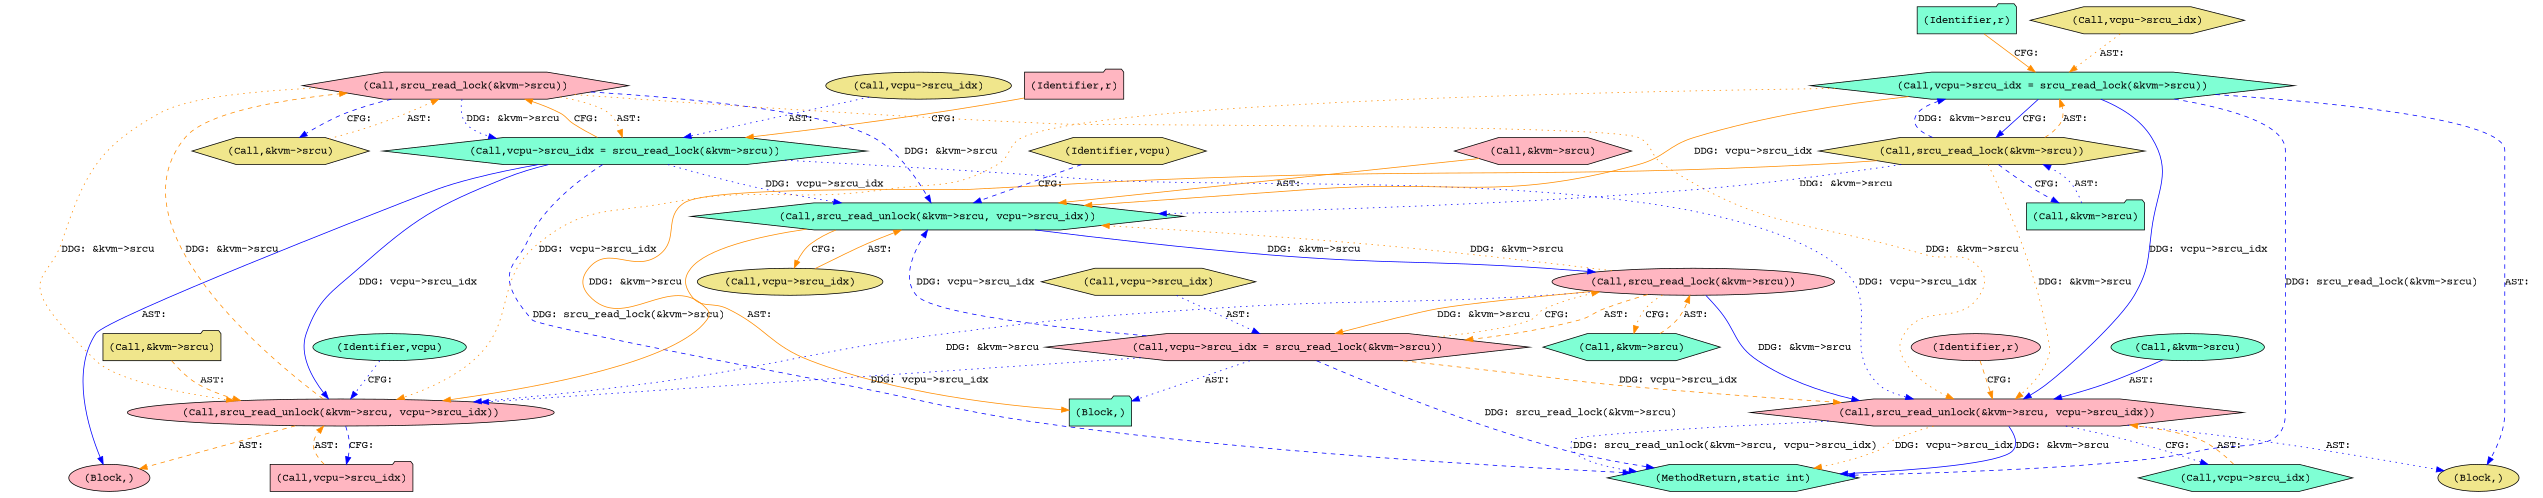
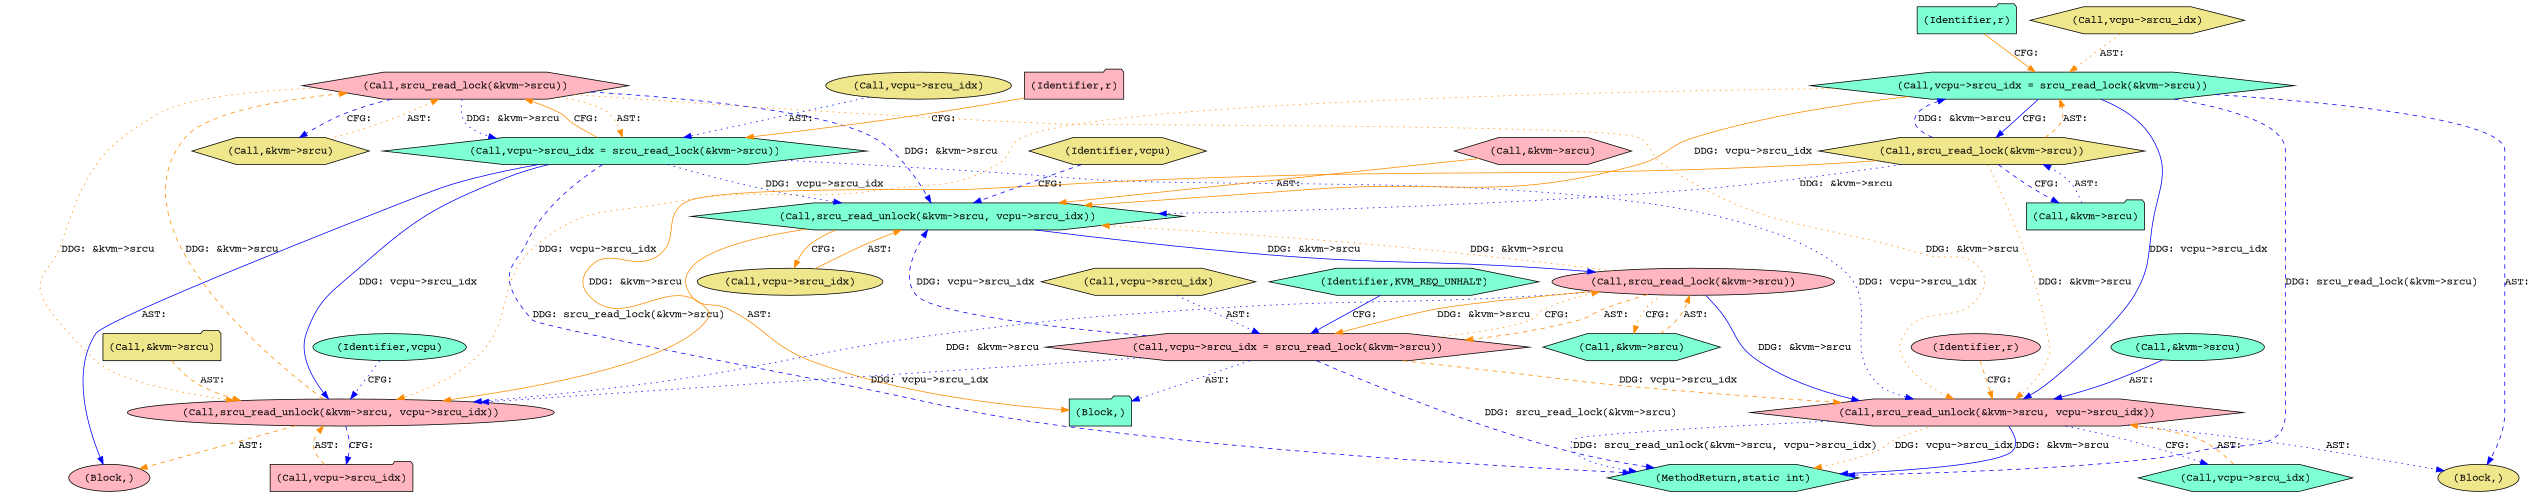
  digraph {
    fontname="Courier Prime"
    node [style=filled fillcolor=aquamarine shape=hexagon fontname="Courier Prime"]
    edge [color=blue style=dotted fontname="Courier Prime"]
    n1 [label="(Call,srcu_read_lock(&kvm->srcu))" fillcolor=lightpink]
    n2 [label="(Call,srcu_read_unlock(&kvm->srcu, vcpu->srcu_idx))" fillcolor=lightpink shape=ellipse]
    n3 [label="(Call,srcu_read_unlock(&kvm->srcu, vcpu->srcu_idx))"]
    n4 [label="(Call,vcpu->srcu_idx = srcu_read_lock(&kvm->srcu))"]
    n5 [label="(Call,srcu_read_unlock(&kvm->srcu, vcpu->srcu_idx))" fillcolor=lightpink]
    n6 [label="(Call,&kvm->srcu)" fillcolor=khaki]
    n7 [label="(Call,vcpu->srcu_idx)" fillcolor=lightpink shape=folder]
    n8 [label="(Block,)" fillcolor=lightpink shape=ellipse]
    n9 [label="(Call,srcu_read_lock(&kvm->srcu))" fillcolor=khaki]
    n10 [label="(Call,vcpu->srcu_idx = srcu_read_lock(&kvm->srcu))"]
    n11 [label="(Call,&kvm->srcu)" shape=folder]
    n12 [label="(Call,srcu_read_lock(&kvm->srcu))" fillcolor=lightpink shape=ellipse]
    n13 [label="(Call,vcpu->srcu_idx = srcu_read_lock(&kvm->srcu))" fillcolor=lightpink]
    n14 [label="(Call,&kvm->srcu)"]
    n15 [label="(Block,)" shape=folder]
    n16 [label="(Call,vcpu->srcu_idx)" fillcolor=khaki shape=ellipse]
    n17 [label="(MethodReturn,static int)"]
    n18 [label="(Block,)" fillcolor=khaki shape=ellipse]
    n19 [label="(Call,vcpu->srcu_idx)"]
    n20 [label="(Call,vcpu->srcu_idx)" fillcolor=khaki]
    n21 [label="(Identifier,vcpu)" fillcolor=khaki]
    n22 [label="(Call,&kvm->srcu)" shape=ellipse]
    n23 [label="(Identifier,vcpu)" shape=ellipse]
    n24 [label="(Call,vcpu->srcu_idx)" fillcolor=khaki shape=ellipse]
    n25 [label="(Identifier,r)" fillcolor=lightpink shape=ellipse]
    n26 [label="(Call,&kvm->srcu)" fillcolor=lightpink]
    n27 [label="(Identifier,r)" fillcolor=lightpink shape=folder]
    n28 [label="(Identifier,r)" shape=folder]
    n29 [label="(Call,&kvm->srcu)" fillcolor=khaki shape=folder]
+   n30 [label="(Identifier,KVM_REQ_UNHALT)"]
    n31 [label="(Call,vcpu->srcu_idx)" fillcolor=khaki]
    n1 -> n2 [label="DDG: &kvm->srcu" color=darkorange]
    n1 -> n3 [label="DDG: &kvm->srcu" style=dashed]
    n1 -> n4 [label="AST: " color=darkorange]
    n1 -> n4 [label="DDG: &kvm->srcu"]
    n1 -> n5 [label="DDG: &kvm->srcu" color=darkorange]
    n1 -> n6 [label="CFG: " style=dashed]
    n2 -> n1 [label="DDG: &kvm->srcu" color=darkorange style=dashed]
    n2 -> n7 [label="CFG: " style=dashed]
    n2 -> n8 [label="AST: " color=darkorange style=dashed]
    n3 -> n12 [label="DDG: &kvm->srcu" style=solid]
    n3 -> n15 [label="AST: " color=darkorange style=solid]
    n3 -> n16 [label="CFG: " color=darkorange style=solid]
    n4 -> n1 [label="CFG: " color=darkorange style=solid]
    n4 -> n2 [label="DDG: vcpu->srcu_idx" style=solid]
    n4 -> n3 [label="DDG: vcpu->srcu_idx"]
    n4 -> n5 [label="DDG: vcpu->srcu_idx"]
    n4 -> n8 [label="AST: " style=solid]
    n4 -> n17 [label="DDG: srcu_read_lock(&kvm->srcu)" style=dashed]
    n5 -> n17 [label="DDG: srcu_read_unlock(&kvm->srcu, vcpu->srcu_idx)"]
    n5 -> n17 [label="DDG: vcpu->srcu_idx" color=darkorange]
    n5 -> n17 [label="DDG: &kvm->srcu" style=solid]
    n5 -> n18 [label="AST: "]
    n5 -> n19 [label="CFG: "]
    n6 -> n1 [label="AST: " color=darkorange]
    n7 -> n2 [label="AST: " color=darkorange style=dashed]
    n9 -> n2 [label="DDG: &kvm->srcu" color=darkorange style=solid]
    n9 -> n3 [label="DDG: &kvm->srcu"]
    n9 -> n5 [label="DDG: &kvm->srcu" color=darkorange]
    n9 -> n10 [label="AST: " color=darkorange style=dashed]
    n9 -> n10 [label="DDG: &kvm->srcu" style=dashed]
    n9 -> n11 [label="CFG: " style=dashed]
    n10 -> n2 [label="DDG: vcpu->srcu_idx" color=darkorange]
    n10 -> n3 [label="DDG: vcpu->srcu_idx" color=darkorange style=solid]
    n10 -> n5 [label="DDG: vcpu->srcu_idx" style=solid]
    n10 -> n9 [label="CFG: " style=solid]
    n10 -> n17 [label="DDG: srcu_read_lock(&kvm->srcu)" style=dashed]
    n10 -> n18 [label="AST: " style=dashed]
    n11 -> n9 [label="AST: "]
    n12 -> n2 [label="DDG: &kvm->srcu"]
    n12 -> n3 [label="DDG: &kvm->srcu" color=darkorange]
    n12 -> n5 [label="DDG: &kvm->srcu" style=solid]
    n12 -> n13 [label="AST: " color=darkorange style=dashed]
    n12 -> n13 [label="DDG: &kvm->srcu" color=darkorange style=solid]
    n12 -> n14 [label="CFG: " color=darkorange]
    n13 -> n2 [label="DDG: vcpu->srcu_idx"]
    n13 -> n3 [label="DDG: vcpu->srcu_idx" style=dashed]
    n13 -> n5 [label="DDG: vcpu->srcu_idx" color=darkorange style=dashed]
    n13 -> n12 [label="CFG: " color=darkorange]
    n13 -> n15 [label="AST: "]
    n13 -> n17 [label="DDG: srcu_read_lock(&kvm->srcu)" style=dashed]
    n14 -> n12 [label="AST: " color=darkorange style=dashed]
    n16 -> n3 [label="AST: " color=darkorange style=solid]
    n19 -> n5 [label="AST: " color=darkorange style=dashed]
    n20 -> n13 [label="AST: "]
    n21 -> n3 [label="CFG: " style=dashed]
    n22 -> n5 [label="AST: " style=solid]
    n23 -> n2 [label="CFG: "]
    n24 -> n4 [label="AST: "]
    n25 -> n5 [label="CFG: " color=darkorange style=dashed]
    n26 -> n3 [label="AST: " color=darkorange style=solid]
    n27 -> n4 [label="CFG: " color=darkorange style=solid]
    n28 -> n10 [label="CFG: " color=darkorange style=solid]
    n29 -> n2 [label="AST: " color=darkorange style=dashed]
+   n30 -> n13 [label="CFG: " style=solid]
    n31 -> n10 [label="AST: " color=darkorange]
  }
